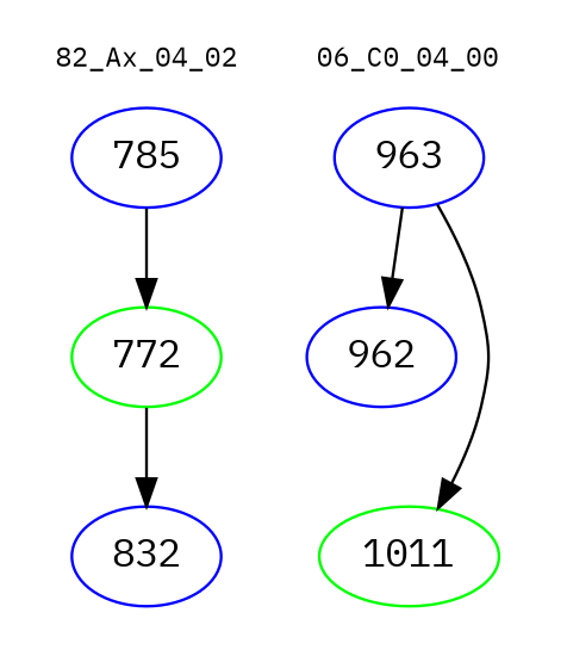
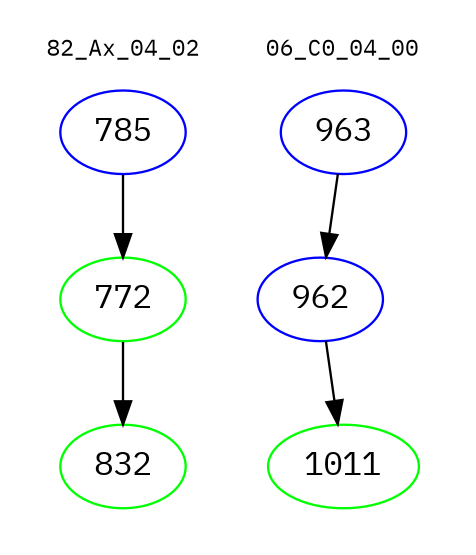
  digraph {
    fontname="IBM Plex Mono"
    node [color=blue fontname="IBM Plex Mono"]
    edge [color=black fontname="IBM Plex Mono"]
    n1 [label=785]
    n2 [color=green label=772]
-   n3 [label=832]
+   n3 [color=green label=832]
    n4 [label=963]
    n5 [label=962]
    n6 [color=green label=1011]
    subgraph cluster_1 {
      color=white
      fontsize=10
      label="82_Ax_04_02"
      n1
      n2
      n3
    }
    subgraph cluster_2 {
      color=white
      fontsize=10
      label="06_C0_04_00"
      n4
      n5
      n6
    }
    n1 -> n2
    n2 -> n3
    n4 -> n5
-   n4 -> n6
+   n5 -> n6
  }
